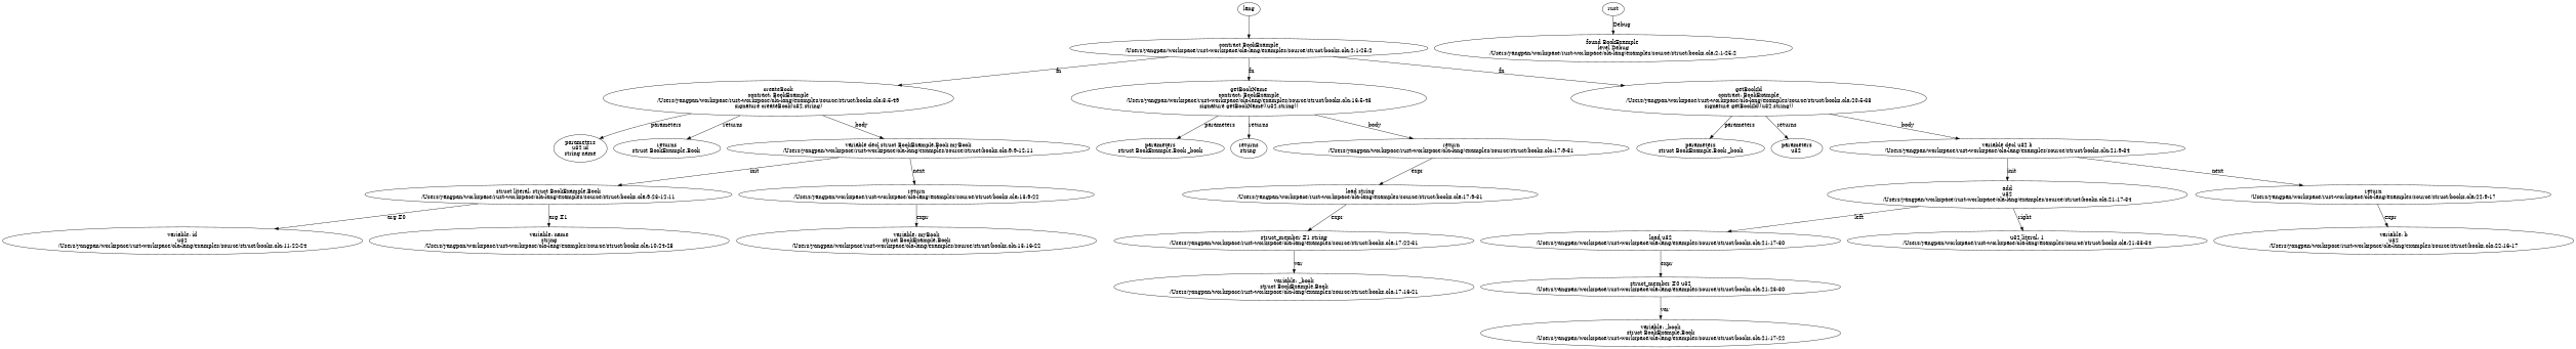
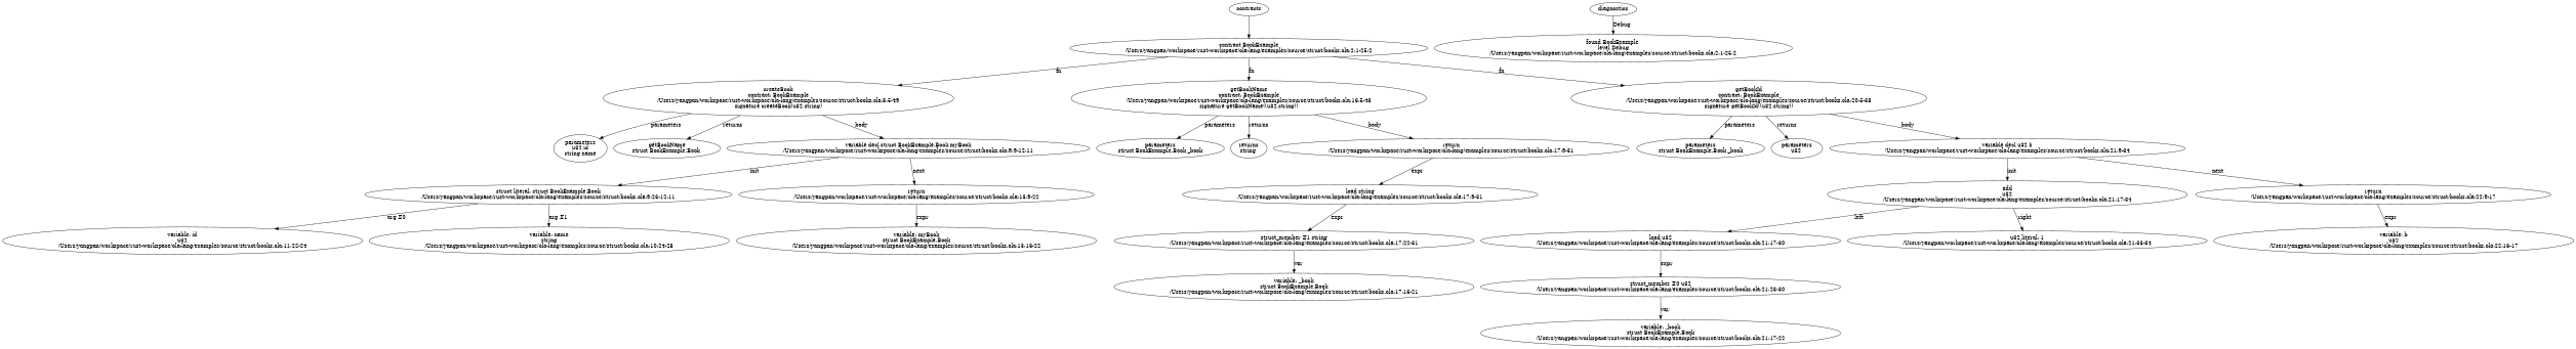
  strict digraph {
    n1 [label="contract BookExample\n/Users/yangpan/workspace/rust-workspace/ola-lang/examples/source/struct/books.ola:2:1-25:2"]
    n2 [label="createBook\ncontract: BookExample\n/Users/yangpan/workspace/rust-workspace/ola-lang/examples/source/struct/books.ola:8:5-49\nsignature createBook(u32,string)"]
    n3 [label="getBookName\ncontract: BookExample\n/Users/yangpan/workspace/rust-workspace/ola-lang/examples/source/struct/books.ola:16:5-43\nsignature getBookName((u32,string))"]
    n4 [label="getBookId\ncontract: BookExample\n/Users/yangpan/workspace/rust-workspace/ola-lang/examples/source/struct/books.ola:20:5-38\nsignature getBookId((u32,string))"]
    n5 [label="parameters\nu32 id\nstring name"]
-   n6 [label="returns\nstruct BookExample.Book "]
+   n6 [label="getBookName\nstruct BookExample.Book "]
    n7 [label="variable decl struct BookExample.Book myBook\n/Users/yangpan/workspace/rust-workspace/ola-lang/examples/source/struct/books.ola:9:9-12:11"]
    n8 [label="parameters\nstruct BookExample.Book _book"]
    n9 [label="returns\nstring "]
    n10 [label="return\n/Users/yangpan/workspace/rust-workspace/ola-lang/examples/source/struct/books.ola:17:9-31"]
    n11 [label="parameters\nstruct BookExample.Book _book"]
    n12 [label="parameters\nu32 "]
    n13 [label="variable decl u32 b\n/Users/yangpan/workspace/rust-workspace/ola-lang/examples/source/struct/books.ola:21:9-34"]
    n14 [label="struct literal: struct BookExample.Book\n/Users/yangpan/workspace/rust-workspace/ola-lang/examples/source/struct/books.ola:9:23-12:11"]
    n15 [label="return\n/Users/yangpan/workspace/rust-workspace/ola-lang/examples/source/struct/books.ola:13:9-22"]
    n16 [label="variable: id\nu32\n/Users/yangpan/workspace/rust-workspace/ola-lang/examples/source/struct/books.ola:11:22-24"]
    n17 [label="variable: name\nstring\n/Users/yangpan/workspace/rust-workspace/ola-lang/examples/source/struct/books.ola:10:24-28"]
    n18 [label="variable: myBook\nstruct BookExample.Book\n/Users/yangpan/workspace/rust-workspace/ola-lang/examples/source/struct/books.ola:13:16-22"]
    n19 [label="load string\n/Users/yangpan/workspace/rust-workspace/ola-lang/examples/source/struct/books.ola:17:9-31"]
    n20 [label="struct_member #1 string\n/Users/yangpan/workspace/rust-workspace/ola-lang/examples/source/struct/books.ola:17:22-31"]
    n21 [label="variable: _book\nstruct BookExample.Book\n/Users/yangpan/workspace/rust-workspace/ola-lang/examples/source/struct/books.ola:17:16-21"]
    n22 [label="add\nu32\n/Users/yangpan/workspace/rust-workspace/ola-lang/examples/source/struct/books.ola:21:17-34"]
    n23 [label="return\n/Users/yangpan/workspace/rust-workspace/ola-lang/examples/source/struct/books.ola:22:9-17"]
    n24 [label="load u32\n/Users/yangpan/workspace/rust-workspace/ola-lang/examples/source/struct/books.ola:21:17-30"]
    n25 [label="u32 literal: 1\n/Users/yangpan/workspace/rust-workspace/ola-lang/examples/source/struct/books.ola:21:33-34"]
    n26 [label="variable: b\nu32\n/Users/yangpan/workspace/rust-workspace/ola-lang/examples/source/struct/books.ola:22:16-17"]
    n27 [label="struct_member #0 u32\n/Users/yangpan/workspace/rust-workspace/ola-lang/examples/source/struct/books.ola:21:23-30"]
    n28 [label="variable: _book\nstruct BookExample.Book\n/Users/yangpan/workspace/rust-workspace/ola-lang/examples/source/struct/books.ola:21:17-22"]
    n29 [label="found BookExample \nlevel Debug\n/Users/yangpan/workspace/rust-workspace/ola-lang/examples/source/struct/books.ola:2:1-25:2"]
-   contracts [label=lang]
-   diagnostics [label=rust]
+   contracts
+   diagnostics
    n1 -> n2 [label=fn]
    n1 -> n3 [label=fn]
    n1 -> n4 [label=fn]
    n2 -> n5 [label=parameters]
    n2 -> n6 [label=returns]
    n2 -> n7 [label=body]
    n3 -> n8 [label=parameters]
    n3 -> n9 [label=returns]
    n3 -> n10 [label=body]
    n4 -> n11 [label=parameters]
    n4 -> n12 [label=returns]
    n4 -> n13 [label=body]
    n7 -> n14 [label=init]
    n7 -> n15 [label=next]
    n10 -> n19 [label=expr]
    n13 -> n22 [label=init]
    n13 -> n23 [label=next]
    n14 -> n16 [label="arg #0"]
    n14 -> n17 [label="arg #1"]
    n15 -> n18 [label=expr]
    n19 -> n20 [label=expr]
    n20 -> n21 [label=var]
    n22 -> n24 [label=left]
    n22 -> n25 [label=right]
    n23 -> n26 [label=expr]
    n24 -> n27 [label=expr]
    n27 -> n28 [label=var]
    contracts -> n1
    diagnostics -> n29 [label=Debug]
  }
